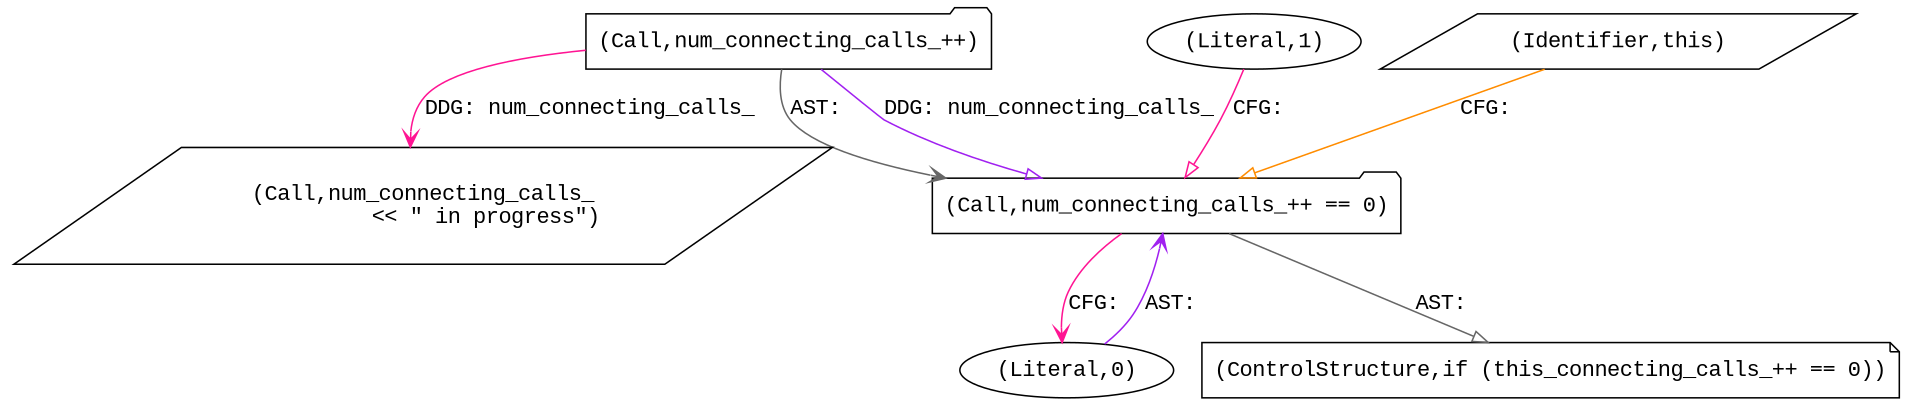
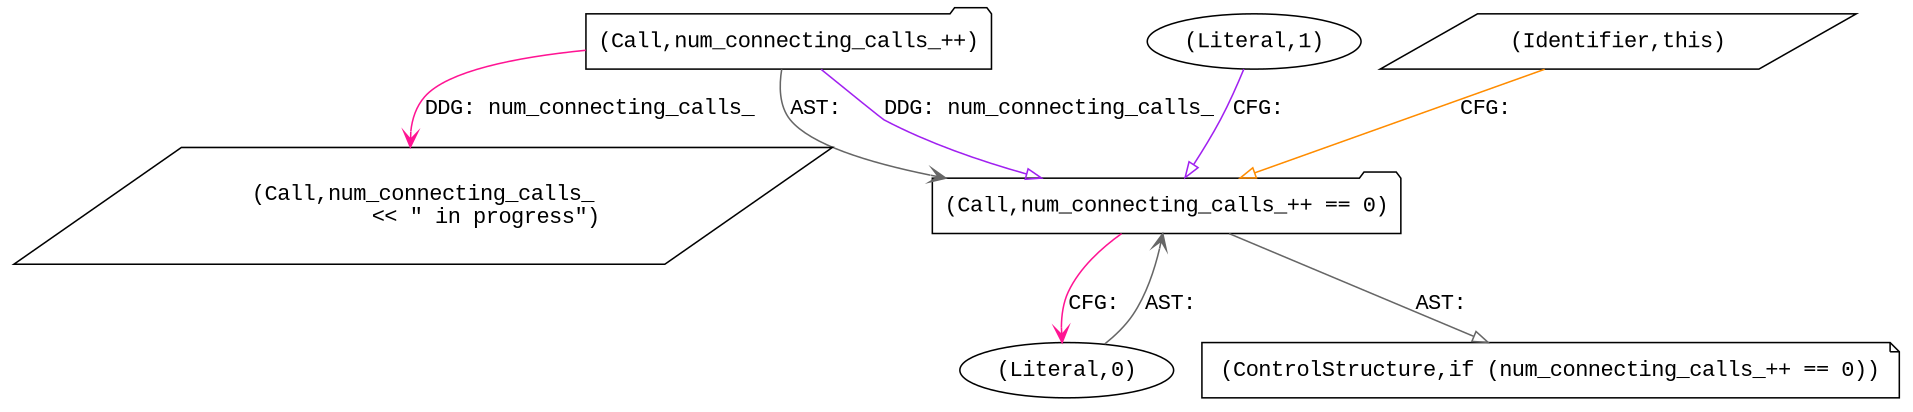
  digraph {
    fontname="Liberation Mono"
    node [fontname="Liberation Mono" shape=folder]
    edge [arrowhead=vee color=gray40 fontname="Liberation Mono"]
    n1 [label="(Call,num_connecting_calls_++ == 0)"]
    n2 [label="(Literal,0)" shape=ellipse]
-   n3 [label="(ControlStructure,if (this_connecting_calls_++ == 0))" shape=note]
+   n3 [label="(ControlStructure,if (num_connecting_calls_++ == 0))" shape=note]
    n4 [label="(Call,num_connecting_calls_++)"]
    n5 [label="(Call,num_connecting_calls_\n          << \" in progress\")" shape=parallelogram]
    n6 [label="(Literal,1)" shape=ellipse]
    n7 [label="(Identifier,this)" shape=parallelogram]
    n1 -> n2 [color=deeppink label="CFG: "]
    n1 -> n3 [arrowhead=onormal label="AST: "]
-   n2 -> n1 [color=purple label="AST: "]
+   n2 -> n1 [label="AST: "]
    n4 -> n1 [label="AST: "]
    n4 -> n1 [arrowhead=onormal color=purple label="DDG: num_connecting_calls_"]
    n4 -> n5 [color=deeppink label="DDG: num_connecting_calls_"]
-   n6 -> n1 [arrowhead=onormal color=deeppink label="CFG: "]
+   n6 -> n1 [arrowhead=onormal color=purple label="CFG: "]
    n7 -> n1 [arrowhead=onormal color=darkorange label="CFG: "]
  }
